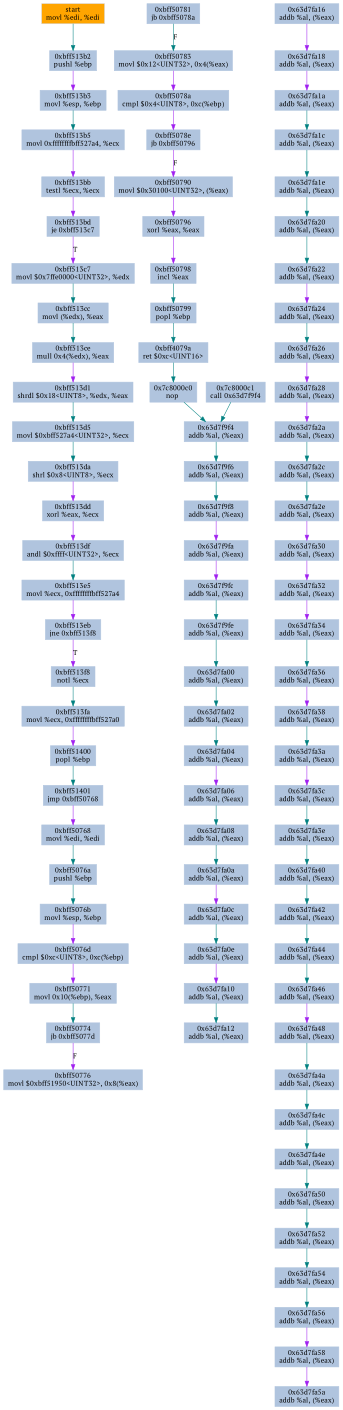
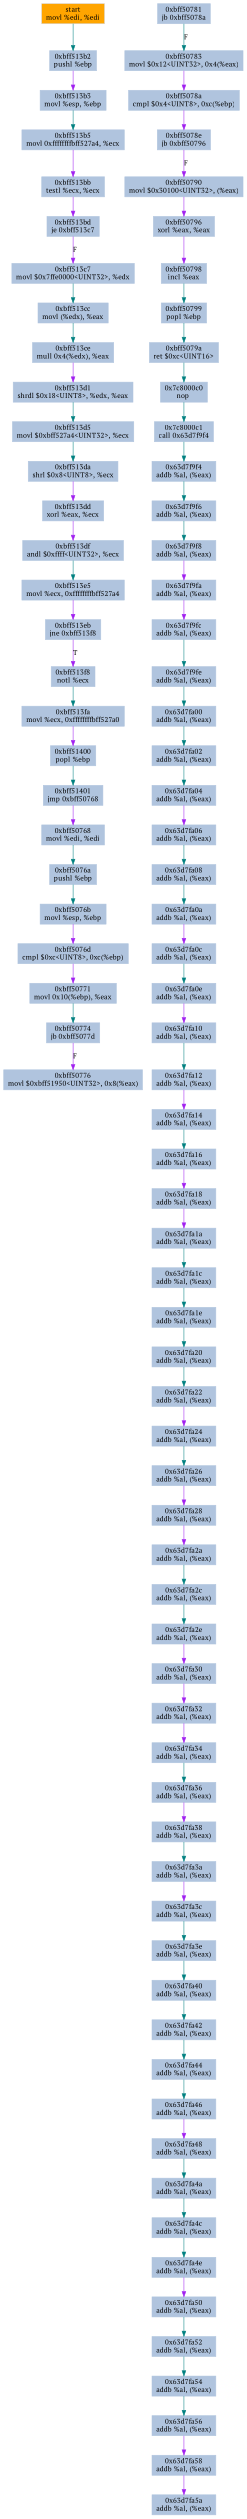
  digraph {
    fontname="PT Serif"
    node [color=lightsteelblue fillcolor=lightsteelblue fontname="PT Serif" shape=rectangle style=filled]
    edge [color=teal fontname="PT Serif"]
    n1 [color=lightgrey fillcolor=orange label="start\nmovl %edi, %edi"]
    n2 [label="0xbff513b2\npushl %ebp"]
    n3 [label="0xbff513b3\nmovl %esp, %ebp"]
    n4 [label="0xbff513b5\nmovl 0xffffffffbff527a4, %ecx"]
    n5 [label="0xbff513bb\ntestl %ecx, %ecx"]
    n6 [label="0xbff513bd\nje 0xbff513c7"]
    n7 [label="0xbff513c7\nmovl $0x7ffe0000<UINT32>, %edx"]
    n8 [label="0xbff513cc\nmovl (%edx), %eax"]
    n9 [label="0xbff513ce\nmull 0x4(%edx), %eax"]
    n10 [label="0xbff513d1\nshrdl $0x18<UINT8>, %edx, %eax"]
    n11 [label="0xbff513d5\nmovl $0xbff527a4<UINT32>, %ecx"]
    n12 [label="0xbff513da\nshrl $0x8<UINT8>, %ecx"]
    n13 [label="0xbff513dd\nxorl %eax, %ecx"]
    n14 [label="0xbff513df\nandl $0xffff<UINT32>, %ecx"]
    n15 [label="0xbff513e5\nmovl %ecx, 0xffffffffbff527a4"]
    n16 [label="0xbff513eb\njne 0xbff513f8"]
    n17 [label="0xbff513f8\nnotl %ecx"]
    n18 [label="0xbff513fa\nmovl %ecx, 0xffffffffbff527a0"]
    n19 [label="0xbff51400\npopl %ebp"]
    n20 [label="0xbff51401\njmp 0xbff50768"]
    n21 [label="0xbff50768\nmovl %edi, %edi"]
    n22 [label="0xbff5076a\npushl %ebp"]
    n23 [label="0xbff5076b\nmovl %esp, %ebp"]
    n24 [label="0xbff5076d\ncmpl $0xc<UINT8>, 0xc(%ebp)"]
    n25 [label="0xbff50771\nmovl 0x10(%ebp), %eax"]
    n26 [label="0xbff50774\njb 0xbff5077d"]
    n27 [label="0xbff50776\nmovl $0xbff51950<UINT32>, 0x8(%eax)"]
    n28 [label="0xbff50781\njb 0xbff5078a"]
    n29 [label="0xbff50783\nmovl $0x12<UINT32>, 0x4(%eax)"]
    n30 [label="0xbff5078a\ncmpl $0x4<UINT8>, 0xc(%ebp)"]
    n31 [label="0xbff5078e\njb 0xbff50796"]
    n32 [label="0xbff50790\nmovl $0x30100<UINT32>, (%eax)"]
    n33 [label="0xbff50796\nxorl %eax, %eax"]
    n34 [label="0xbff50798\nincl %eax"]
    n35 [label="0xbff50799\npopl %ebp"]
-   n36 [label="0xbff4079a\nret $0xc<UINT16>"]
+   n36 [label="0xbff5079a\nret $0xc<UINT16>"]
    n37 [label="0x7c8000c0\nnop "]
    n38 [label="0x7c8000c1\ncall 0x63d7f9f4"]
    n39 [label="0x63d7f9f4\naddb %al, (%eax)"]
    n40 [label="0x63d7f9f6\naddb %al, (%eax)"]
    n41 [label="0x63d7f9f8\naddb %al, (%eax)"]
    n42 [label="0x63d7f9fa\naddb %al, (%eax)"]
    n43 [label="0x63d7f9fc\naddb %al, (%eax)"]
    n44 [label="0x63d7f9fe\naddb %al, (%eax)"]
    n45 [label="0x63d7fa00\naddb %al, (%eax)"]
    n46 [label="0x63d7fa02\naddb %al, (%eax)"]
    n47 [label="0x63d7fa04\naddb %al, (%eax)"]
    n48 [label="0x63d7fa06\naddb %al, (%eax)"]
    n49 [label="0x63d7fa08\naddb %al, (%eax)"]
    n50 [label="0x63d7fa0a\naddb %al, (%eax)"]
    n51 [label="0x63d7fa0c\naddb %al, (%eax)"]
    n52 [label="0x63d7fa0e\naddb %al, (%eax)"]
    n53 [label="0x63d7fa10\naddb %al, (%eax)"]
    n54 [label="0x63d7fa12\naddb %al, (%eax)"]
+   n55 [label="0x63d7fa14\naddb %al, (%eax)"]
    n56 [label="0x63d7fa16\naddb %al, (%eax)"]
    n57 [label="0x63d7fa18\naddb %al, (%eax)"]
    n58 [label="0x63d7fa1a\naddb %al, (%eax)"]
    n59 [label="0x63d7fa1c\naddb %al, (%eax)"]
    n60 [label="0x63d7fa1e\naddb %al, (%eax)"]
    n61 [label="0x63d7fa20\naddb %al, (%eax)"]
    n62 [label="0x63d7fa22\naddb %al, (%eax)"]
    n63 [label="0x63d7fa24\naddb %al, (%eax)"]
    n64 [label="0x63d7fa26\naddb %al, (%eax)"]
    n65 [label="0x63d7fa28\naddb %al, (%eax)"]
    n66 [label="0x63d7fa2a\naddb %al, (%eax)"]
    n67 [label="0x63d7fa2c\naddb %al, (%eax)"]
    n68 [label="0x63d7fa2e\naddb %al, (%eax)"]
    n69 [label="0x63d7fa30\naddb %al, (%eax)"]
    n70 [label="0x63d7fa32\naddb %al, (%eax)"]
    n71 [label="0x63d7fa34\naddb %al, (%eax)"]
    n72 [label="0x63d7fa36\naddb %al, (%eax)"]
    n73 [label="0x63d7fa38\naddb %al, (%eax)"]
    n74 [label="0x63d7fa3a\naddb %al, (%eax)"]
    n75 [label="0x63d7fa3c\naddb %al, (%eax)"]
    n76 [label="0x63d7fa3e\naddb %al, (%eax)"]
    n77 [label="0x63d7fa40\naddb %al, (%eax)"]
    n78 [label="0x63d7fa42\naddb %al, (%eax)"]
    n79 [label="0x63d7fa44\naddb %al, (%eax)"]
    n80 [label="0x63d7fa46\naddb %al, (%eax)"]
    n81 [label="0x63d7fa48\naddb %al, (%eax)"]
    n82 [label="0x63d7fa4a\naddb %al, (%eax)"]
    n83 [label="0x63d7fa4c\naddb %al, (%eax)"]
    n84 [label="0x63d7fa4e\naddb %al, (%eax)"]
    n85 [label="0x63d7fa50\naddb %al, (%eax)"]
    n86 [label="0x63d7fa52\naddb %al, (%eax)"]
    n87 [label="0x63d7fa54\naddb %al, (%eax)"]
    n88 [label="0x63d7fa56\naddb %al, (%eax)"]
    n89 [label="0x63d7fa58\naddb %al, (%eax)"]
    n90 [label="0x63d7fa5a\naddb %al, (%eax)"]
    n1 -> n2
    n2 -> n3 [color=purple]
    n3 -> n4
    n4 -> n5 [color=purple]
    n5 -> n6 [color=purple]
-   n6 -> n7 [color=purple label=T]
+   n6 -> n7 [color=purple label=F]
    n7 -> n8
    n8 -> n9
    n9 -> n10 [color=purple]
    n10 -> n11
    n11 -> n12
    n12 -> n13 [color=purple]
    n13 -> n14 [color=purple]
    n14 -> n15
    n15 -> n16 [color=purple]
    n16 -> n17 [color=purple label=T]
    n17 -> n18
    n18 -> n19 [color=purple]
    n19 -> n20
    n20 -> n21 [color=purple]
    n21 -> n22
    n22 -> n23
    n23 -> n24 [color=purple]
    n24 -> n25 [color=purple]
    n25 -> n26
    n26 -> n27 [color=purple label=F]
    n28 -> n29 [label=F]
    n29 -> n30 [color=purple]
    n30 -> n31 [color=purple]
    n31 -> n32 [color=purple label=F]
    n32 -> n33 [color=purple]
    n33 -> n34 [color=purple]
    n34 -> n35
    n35 -> n36
    n36 -> n37
-   n37 -> n39
+   n37 -> n38
    n38 -> n39
    n39 -> n40
    n40 -> n41
    n41 -> n42 [color=purple]
    n42 -> n43 [color=purple]
    n43 -> n44
    n44 -> n45
    n45 -> n46
    n46 -> n47
    n47 -> n48 [color=purple]
    n48 -> n49
    n49 -> n50
    n50 -> n51 [color=purple]
    n51 -> n52
    n52 -> n53 [color=purple]
    n53 -> n54
+   n54 -> n55 [color=purple]
+   n55 -> n56
    n56 -> n57 [color=purple]
    n57 -> n58 [color=purple]
    n58 -> n59
    n59 -> n60
    n60 -> n61
    n61 -> n62
    n62 -> n63 [color=purple]
    n63 -> n64
    n64 -> n65 [color=purple]
    n65 -> n66 [color=purple]
    n66 -> n67
    n67 -> n68
    n68 -> n69 [color=purple]
    n69 -> n70 [color=purple]
    n70 -> n71 [color=purple]
    n71 -> n72
    n72 -> n73 [color=purple]
    n73 -> n74
    n74 -> n75 [color=purple]
    n75 -> n76
    n76 -> n77
    n77 -> n78
    n78 -> n79
    n79 -> n80
    n80 -> n81 [color=purple]
    n81 -> n82
    n82 -> n83
    n83 -> n84
-   n84 -> n85
+   n84 -> n85 [color=purple]
    n85 -> n86
    n86 -> n87
    n87 -> n88
    n88 -> n89 [color=purple]
    n89 -> n90 [color=purple]
  }
